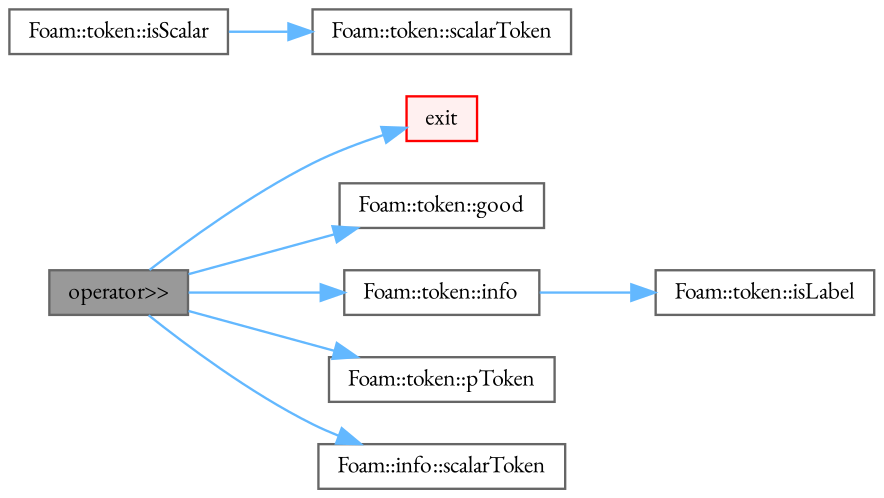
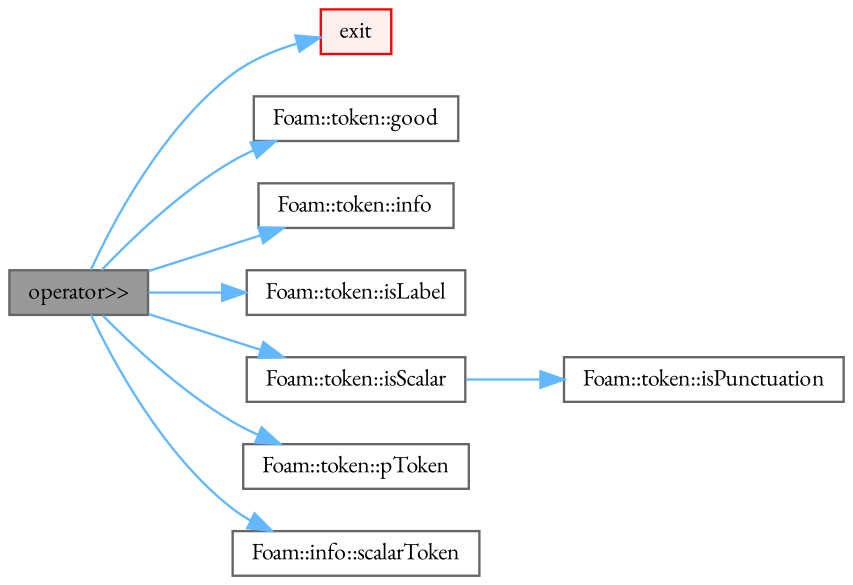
  digraph {
    fontname="EB Garamond"
    rankdir=LR
    node [color=grey40 fillcolor=white fontname="EB Garamond" fontsize=10 shape=box style=filled]
    edge [color=steelblue1 fontname="EB Garamond" fontsize=10 labelfontname=Helvetica labelfontsize=10 style=solid]
    n1 [color=gray40 fillcolor=grey60 fontcolor=black height=0.2 label="operator\>\>" width=0.4]
    n2 [color=red fillcolor="#FFF0F0" height=0.2 label=exit width=0.4]
    n3 [height=0.2 label="Foam::token::good" width=0.4]
    n4 [height=0.2 label="Foam::token::info" width=0.4]
    n5 [height=0.2 label="Foam::token::isLabel" width=0.4]
    n6 [height=0.2 label="Foam::token::isScalar" width=0.4]
    n7 [height=0.2 label="Foam::token::pToken" width=0.4]
    n8 [height=0.2 label="Foam::info::scalarToken" width=0.4]
-   n9 [height=0.2 label="Foam::token::scalarToken" width=0.4]
+   n9 [height=0.2 label="Foam::token::isPunctuation" width=0.4]
    n1 -> n2
    n1 -> n3
    n1 -> n4
-   n4 -> n5
+   n1 -> n5
+   n1 -> n6
    n1 -> n7
    n1 -> n8
    n6 -> n9
  }
